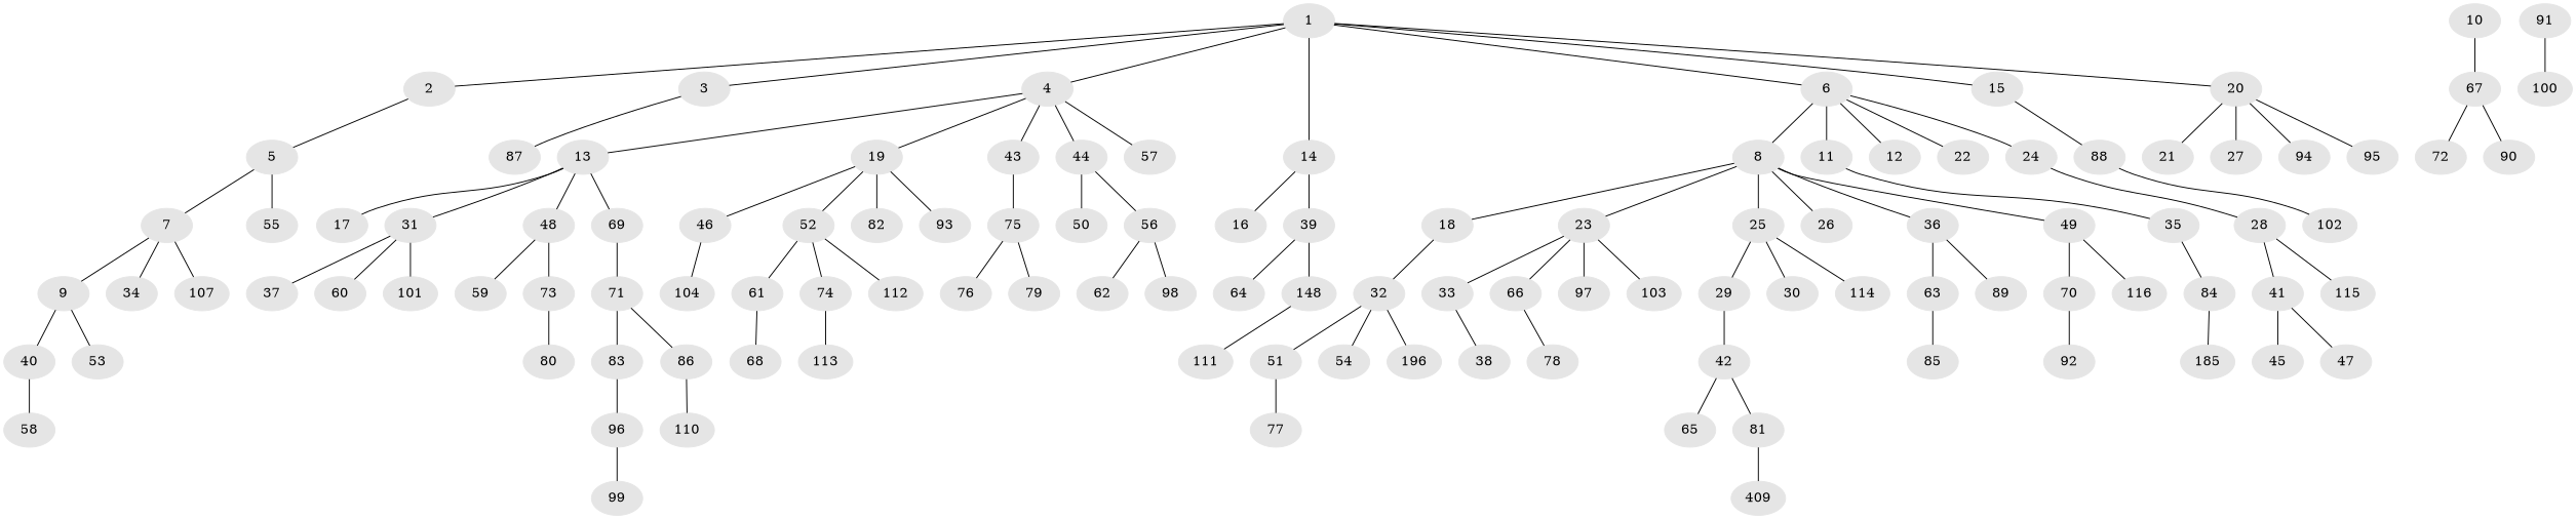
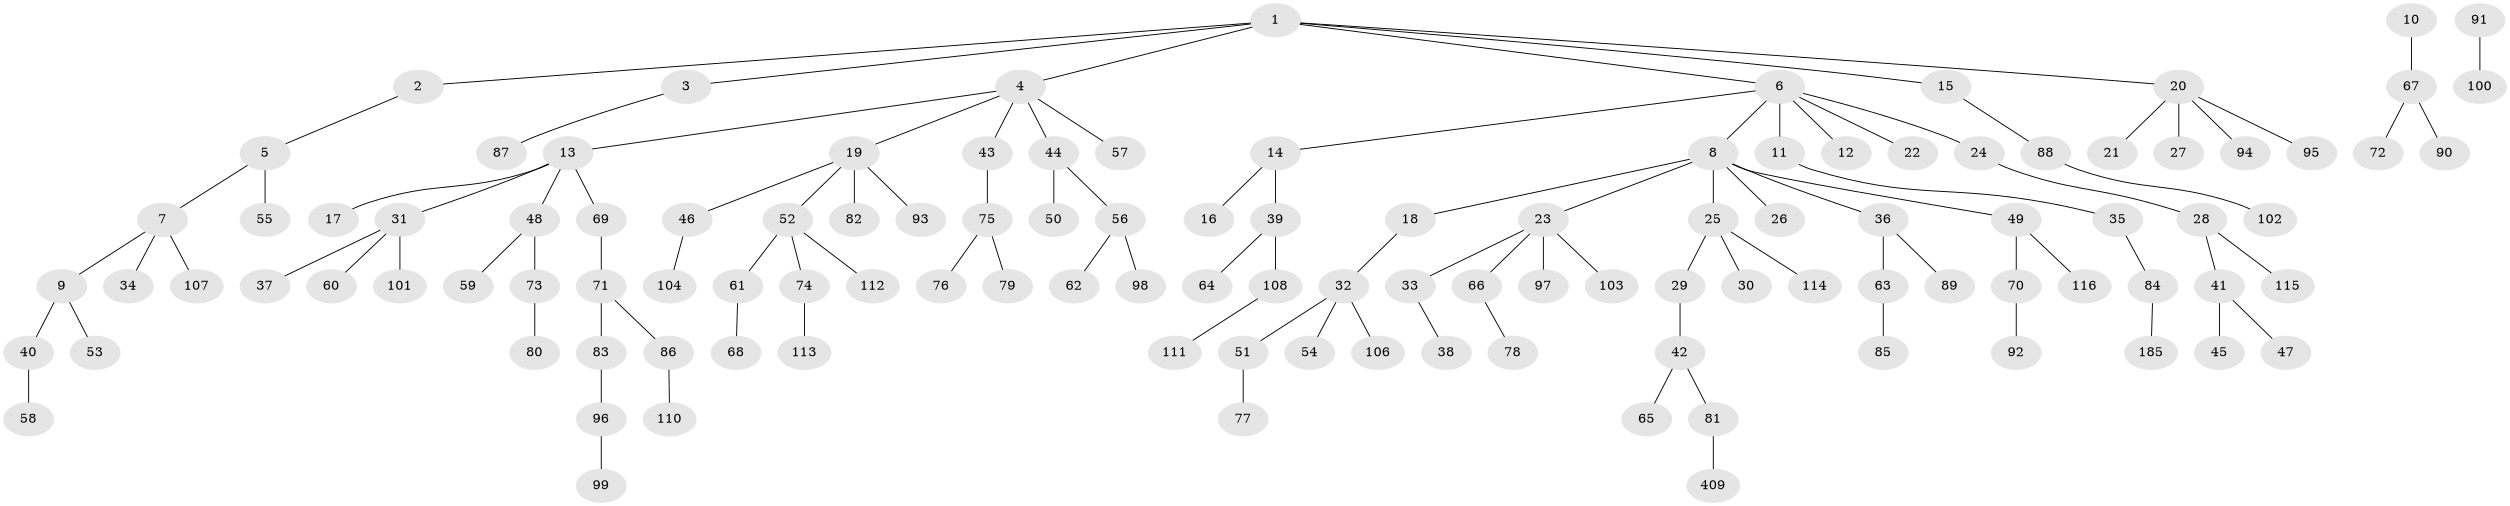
  graph {
    node [color=gray90 style=filled]
    1
    2
    3
    4
    6
    14
    15
    20
    5
    87
    13
    19
    43
    44
    57
    8
    11
    12
    22
    24
    16
    39
    88
    21
    27
    94
    95
    7
    55
    10
    67
    17
    31
    48
    69
    46
    52
    82
    93
    75
    50
    56
    9
    34
    107
    18
    23
    25
    26
    36
    49
    35
    28
    40
    53
    32
    33
    66
    97
    103
    29
    30
    114
    63
    89
    70
    116
    58
    72
    90
    84
    37
    60
    101
    59
    73
    71
    64
-   108 [label=148]
+   108
    102
    51
    54
-   106 [label=196]
+   106
    104
    61
    74
    112
    38
    78
    41
    115
    42
    45
    47
    65
    81
    77
    n98 [label=185]
    85
    111
    n101 [label=409]
    76
    79
    62
    98
    80
    92
    68
    113
    83
    86
    96
    110
    91
    100
    99
    1 -- 2
    1 -- 3
    1 -- 4
    1 -- 6
-   1 -- 14
+   6 -- 14
    1 -- 15
    1 -- 20
    2 -- 5
    3 -- 87
    4 -- 13
    4 -- 19
    4 -- 43
    4 -- 44
    4 -- 57
    6 -- 8
    6 -- 11
    6 -- 12
    6 -- 22
    6 -- 24
    14 -- 16
    14 -- 39
    15 -- 88
    20 -- 21
    20 -- 27
    20 -- 94
    20 -- 95
    5 -- 7
    5 -- 55
    13 -- 17
    13 -- 31
    13 -- 48
    13 -- 69
    19 -- 46
    19 -- 52
    19 -- 82
    19 -- 93
    43 -- 75
    44 -- 50
    44 -- 56
    8 -- 18
    8 -- 23
    8 -- 25
    8 -- 26
    8 -- 36
    8 -- 49
    11 -- 35
    24 -- 28
    39 -- 64
    39 -- 108
    88 -- 102
    7 -- 9
    7 -- 34
    7 -- 107
    10 -- 67
    67 -- 72
    67 -- 90
    31 -- 37
    31 -- 60
    31 -- 101
    48 -- 59
    48 -- 73
    69 -- 71
    46 -- 104
    52 -- 61
    52 -- 74
    52 -- 112
    75 -- 76
    75 -- 79
    56 -- 62
    56 -- 98
    9 -- 40
    9 -- 53
    18 -- 32
    23 -- 33
    23 -- 66
    23 -- 97
    23 -- 103
    25 -- 29
    25 -- 30
    25 -- 114
    36 -- 63
    36 -- 89
    49 -- 70
    49 -- 116
    35 -- 84
    28 -- 41
    28 -- 115
    40 -- 58
    32 -- 51
    32 -- 54
    32 -- 106
    33 -- 38
    66 -- 78
    29 -- 42
    63 -- 85
    70 -- 92
    84 -- n98
    73 -- 80
    71 -- 83
    71 -- 86
    108 -- 111
    51 -- 77
    61 -- 68
    74 -- 113
    41 -- 45
    41 -- 47
    42 -- 65
    42 -- 81
    81 -- n101
    83 -- 96
    86 -- 110
    96 -- 99
    91 -- 100
  }
